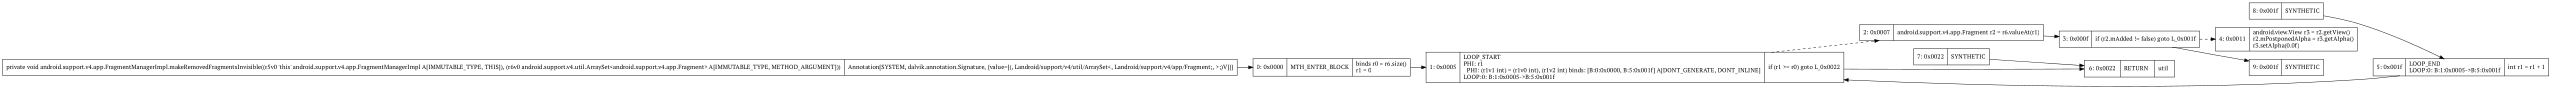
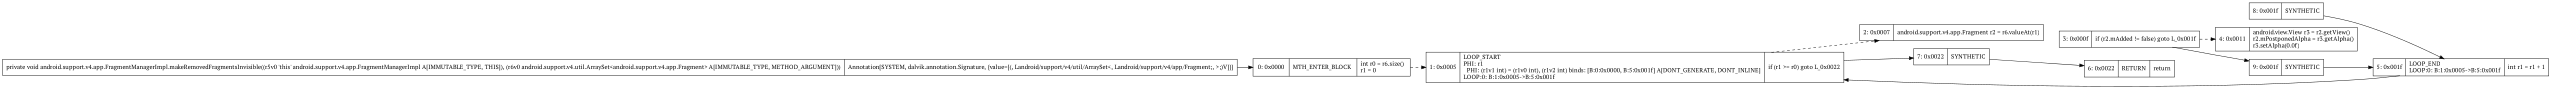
  digraph {
    fontname="PT Serif"
    rankdir=LR
    node [fontname="PT Serif" shape=record]
    edge [fontname="PT Serif"]
-   n1 [label="{0\:\ 0x0000|MTH_ENTER_BLOCK\l|binds r0 = r6.size()\lr1 = 0\l}"]
+   n1 [label="{0\:\ 0x0000|MTH_ENTER_BLOCK\l|int r0 = r6.size()\lr1 = 0\l}"]
    n2 [label="{1\:\ 0x0005|LOOP_START\lPHI: r1 \l  PHI: (r1v1 int) = (r1v0 int), (r1v2 int) binds: [B:0:0x0000, B:5:0x001f] A[DONT_GENERATE, DONT_INLINE]\lLOOP:0: B:1:0x0005\-\>B:5:0x001f\l|if (r1 \>= r0) goto L_0x0022\l}"]
    n3 [label="{2\:\ 0x0007|android.support.v4.app.Fragment r2 = r6.valueAt(r1)\l}"]
    n4 [label="{7\:\ 0x0022|SYNTHETIC\l}"]
    n5 [label="{3\:\ 0x000f|if (r2.mAdded != false) goto L_0x001f\l}"]
-   n6 [label="{6\:\ 0x0022|RETURN\l|util\l}"]
+   n6 [label="{6\:\ 0x0022|RETURN\l|return\l}"]
    n7 [label="{4\:\ 0x0011|android.view.View r3 = r2.getView()\lr2.mPostponedAlpha = r3.getAlpha()\lr3.setAlpha(0.0f)\l}"]
    n8 [label="{9\:\ 0x001f|SYNTHETIC\l}"]
    n9 [label="{5\:\ 0x001f|LOOP_END\lLOOP:0: B:1:0x0005\-\>B:5:0x001f\l|int r1 = r1 + 1\l}"]
    n10 [label="{8\:\ 0x001f|SYNTHETIC\l}"]
    n11 [label="{private void android.support.v4.app.FragmentManagerImpl.makeRemovedFragmentsInvisible((r5v0 'this' android.support.v4.app.FragmentManagerImpl A[IMMUTABLE_TYPE, THIS]), (r6v0 android.support.v4.util.ArraySet\<android.support.v4.app.Fragment\> A[IMMUTABLE_TYPE, METHOD_ARGUMENT]))  | Annotation[SYSTEM, dalvik.annotation.Signature, \{value=[(, Landroid\/support\/v4\/util\/ArraySet\<, Landroid\/support\/v4\/app\/Fragment;, \>;)V]\}]\l}"]
-   n1 -> n2
+   n1 -> n2 [style=dashed]
    n2 -> n3 [style=dashed]
-   n2 -> n6
-   n3 -> n5
+   n2 -> n4
    n4 -> n6
    n5 -> n7 [style=dashed]
    n5 -> n8
+   n8 -> n9
    n9 -> n2
    n10 -> n9
    n11 -> n1
  }
